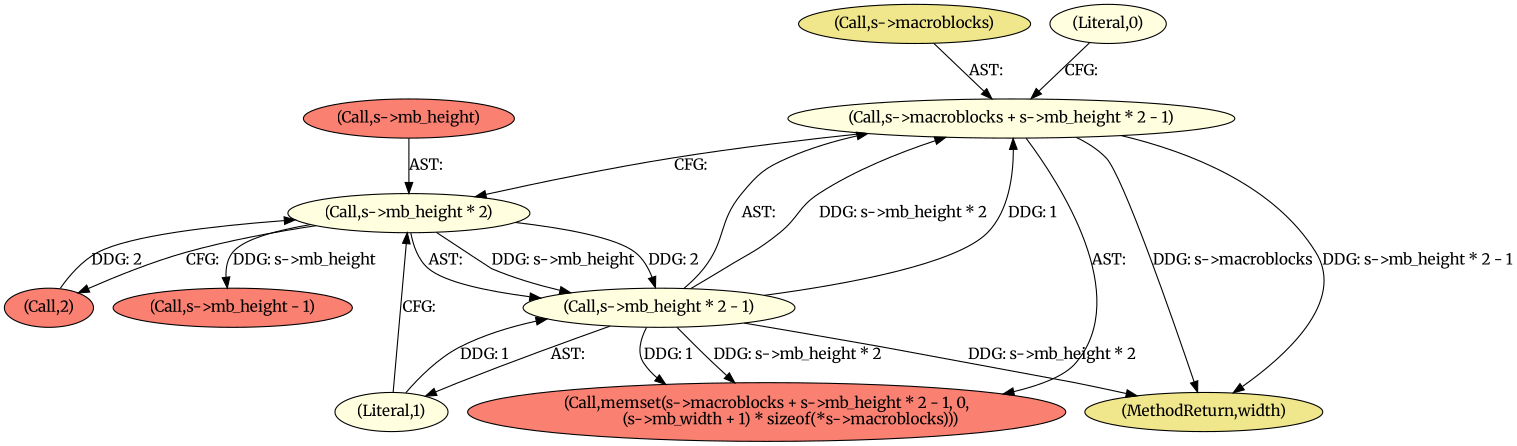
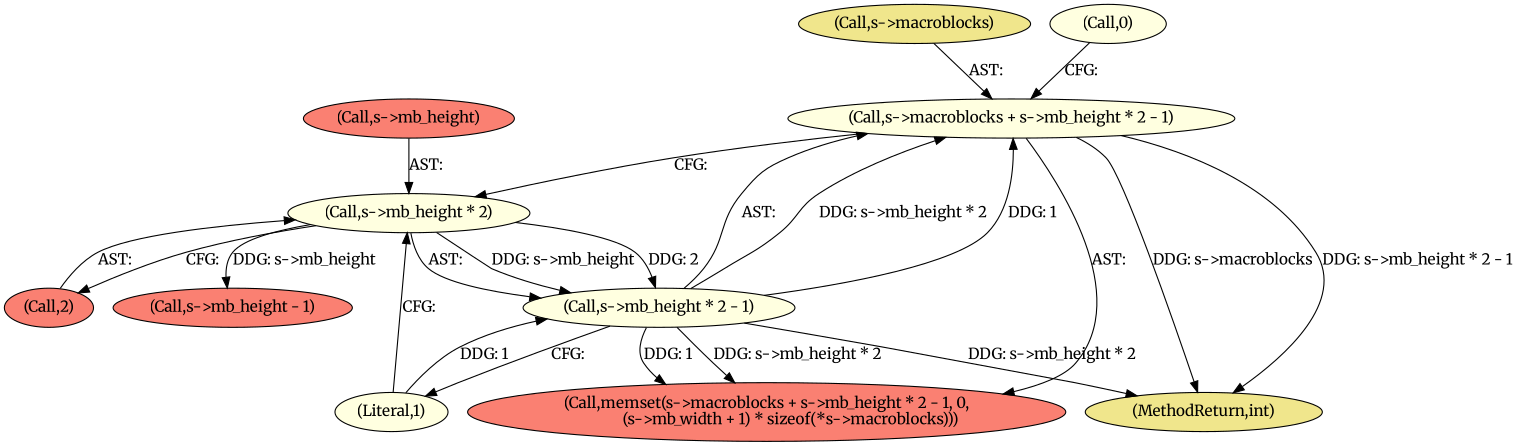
  digraph {
    fontname=Merriweather
    node [fillcolor=lightyellow fontname=Merriweather style=filled]
    edge [fontname=Merriweather]
    n1 [label="(Call,s->macroblocks + s->mb_height * 2 - 1)"]
-   n2 [fillcolor=khaki label="(MethodReturn,width)"]
+   n2 [fillcolor=khaki label="(MethodReturn,int)"]
    n3 [fillcolor=salmon label="(Call,memset(s->macroblocks + s->mb_height * 2 - 1, 0,\n               (s->mb_width + 1) * sizeof(*s->macroblocks)))"]
    n4 [label="(Call,s->mb_height * 2)"]
    n5 [label="(Call,s->mb_height * 2 - 1)"]
    n6 [label="(Literal,1)"]
    n7 [fillcolor=salmon label="(Call,2)"]
    n8 [fillcolor=salmon label="(Call,s->mb_height - 1)"]
    n9 [fillcolor=salmon label="(Call,s->mb_height)"]
    n10 [fillcolor=khaki label="(Call,s->macroblocks)"]
-   n11 [label="(Literal,0)"]
+   n11 [label="(Call,0)"]
    n1 -> n2 [label="DDG: s->macroblocks"]
    n1 -> n2 [label="DDG: s->mb_height * 2 - 1"]
    n1 -> n3 [label="AST: "]
    n1 -> n4 [label="CFG: "]
    n4 -> n5 [label="AST: "]
    n4 -> n5 [label="DDG: s->mb_height"]
    n4 -> n5 [label="DDG: 2"]
    n4 -> n7 [label="CFG: "]
    n4 -> n8 [label="DDG: s->mb_height"]
    n5 -> n1 [label="AST: "]
    n5 -> n1 [label="DDG: s->mb_height * 2"]
    n5 -> n1 [label="DDG: 1"]
    n5 -> n2 [label="DDG: s->mb_height * 2"]
    n5 -> n3 [label="DDG: s->mb_height * 2"]
    n5 -> n3 [label="DDG: 1"]
-   n5 -> n6 [label="AST: "]
+   n5 -> n6 [label="CFG: "]
    n6 -> n4 [label="CFG: "]
    n6 -> n5 [label="DDG: 1"]
-   n7 -> n4 [label="DDG: 2"]
+   n7 -> n4 [label="AST: "]
    n9 -> n4 [label="AST: "]
    n10 -> n1 [label="AST: "]
    n11 -> n1 [label="CFG: "]
  }
